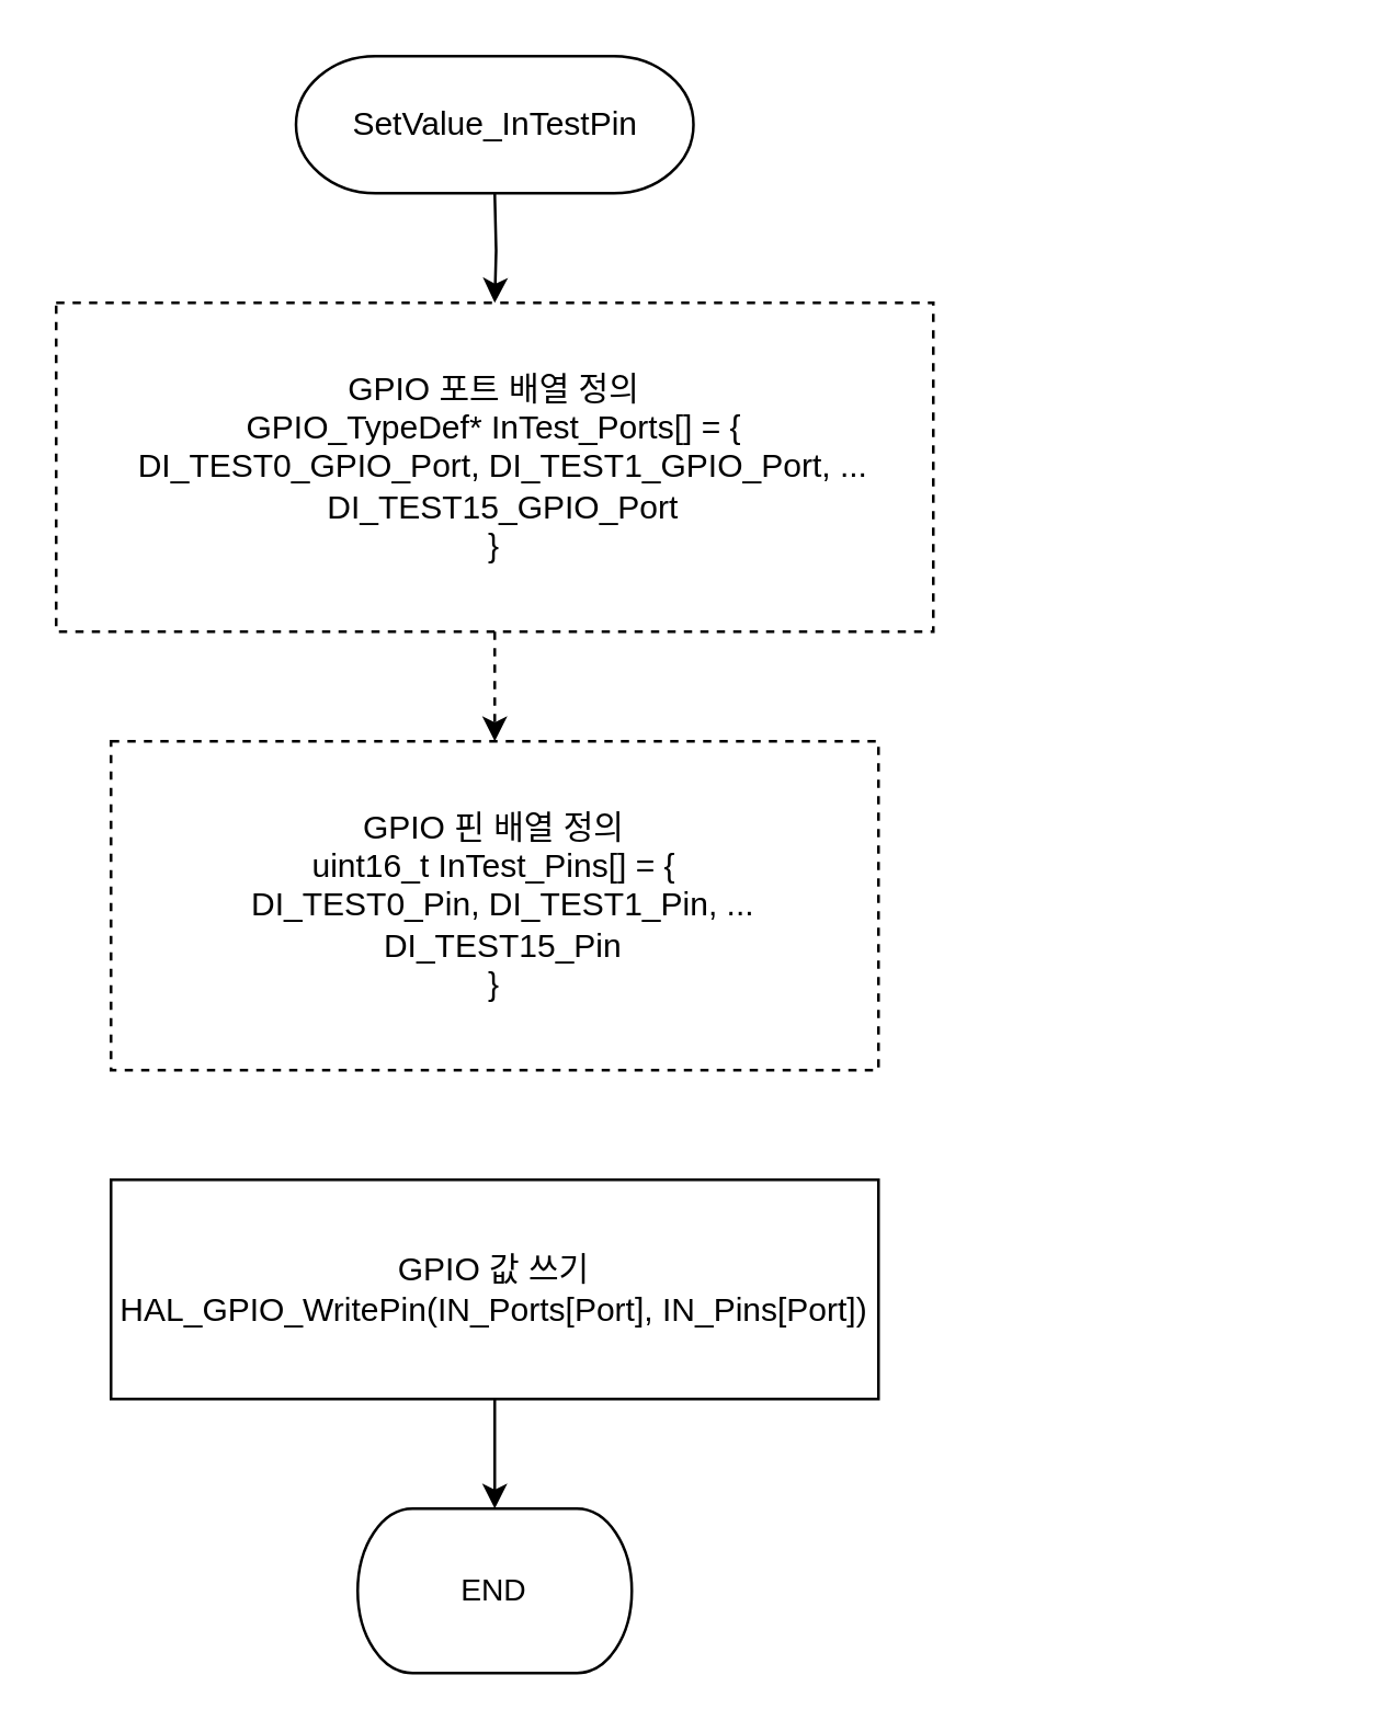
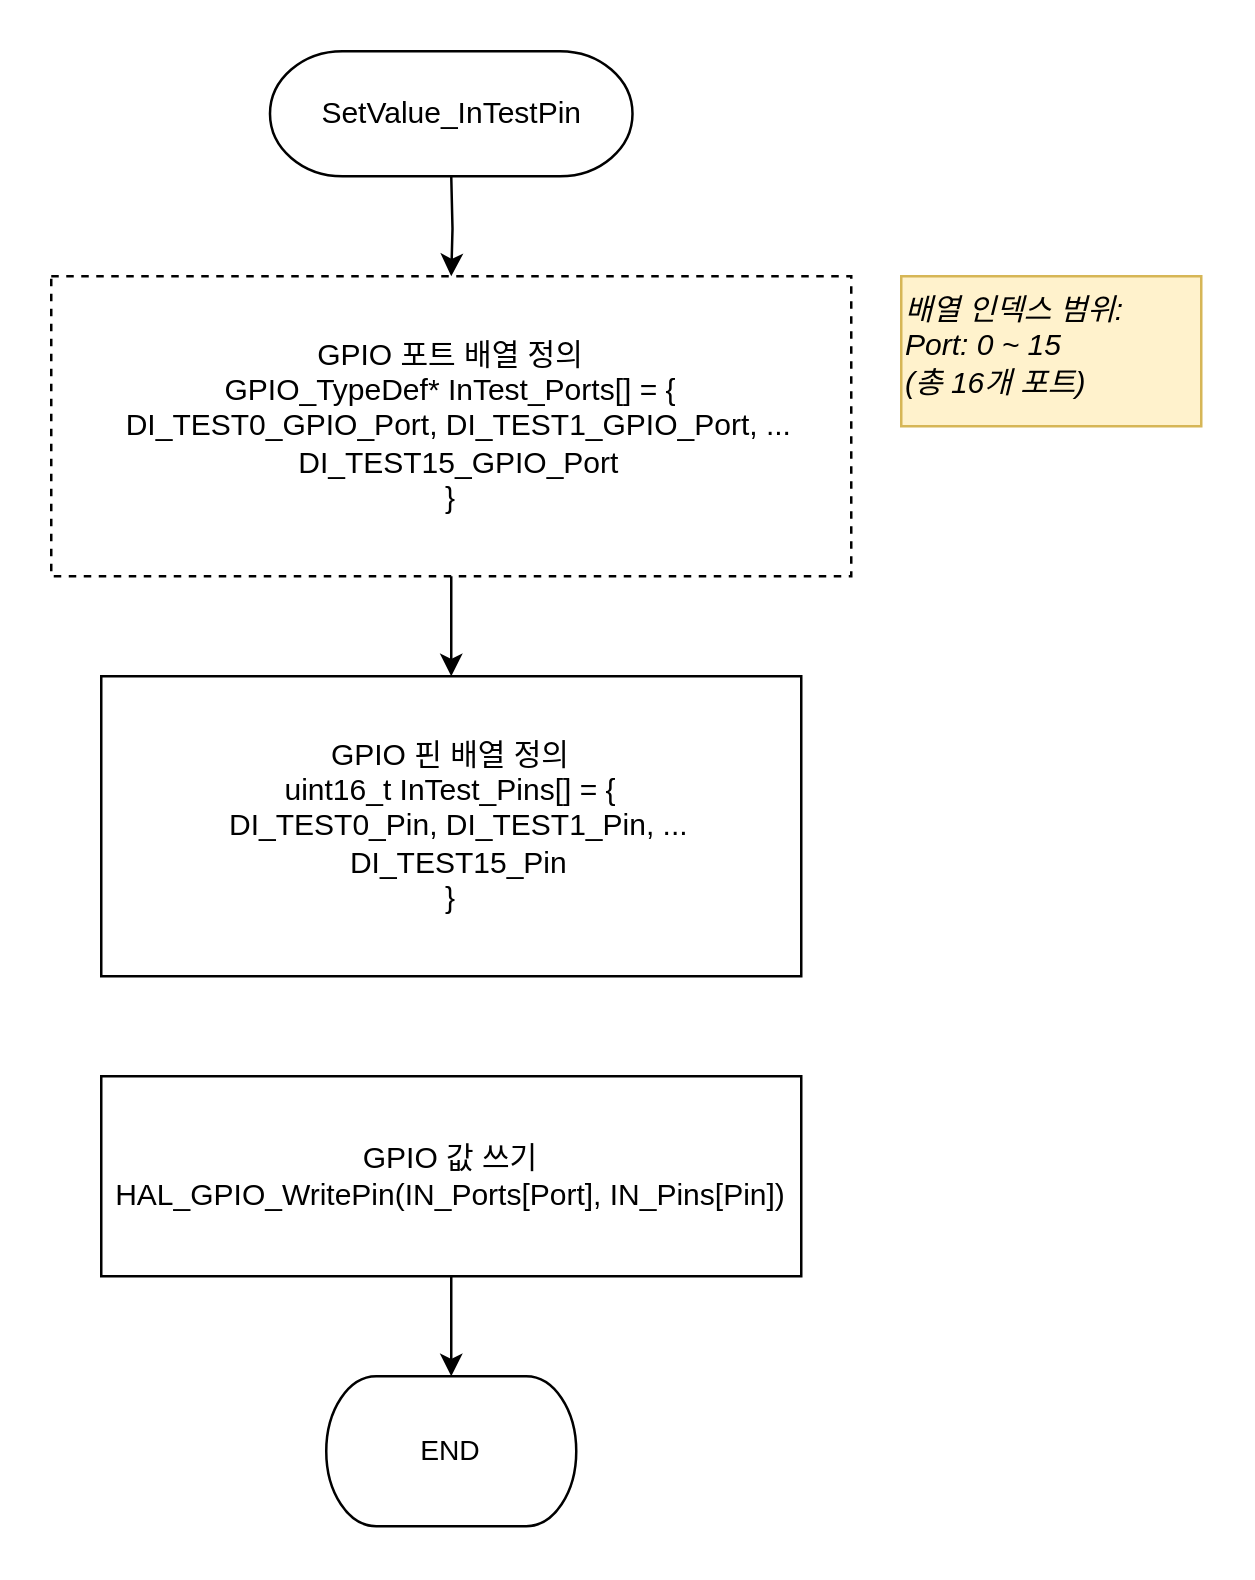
  <mxCell id="0" />
  <mxCell id="1" parent="0" />
  <mxCell id="2" value="GPIO 포트 배열 정의&lt;br&gt;GPIO_TypeDef* InTest_Ports[] = {&lt;br&gt;&amp;nbsp; DI_TEST0_GPIO_Port, DI_TEST1_GPIO_Port, ...&lt;br&gt;&amp;nbsp; DI_TEST15_GPIO_Port&lt;br&gt;}" style="rounded=0;whiteSpace=wrap;html=1;strokeWidth=1;dashed=1;" parent="1" vertex="1"><mxGeometry x="20" y="110" width="320" height="120" as="geometry" /></mxCell>
- <mxCell id="3" value="GPIO 핀 배열 정의&lt;br&gt;uint16_t InTest_Pins[] = {&lt;br&gt;&amp;nbsp; DI_TEST0_Pin, DI_TEST1_Pin, ...&lt;br&gt;&amp;nbsp; DI_TEST15_Pin&lt;br&gt;}" style="rounded=0;whiteSpace=wrap;html=1;strokeWidth=1;dashed=1;" parent="1" vertex="1"><mxGeometry x="40" y="270" width="280" height="120" as="geometry" /></mxCell>
- <mxCell id="4" value="GPIO 값 쓰기&lt;br&gt;HAL_GPIO_WritePin(IN_Ports[Port], IN_Pins[Port])" style="rounded=0;whiteSpace=wrap;html=1;strokeWidth=1;" parent="1" vertex="1"><mxGeometry x="40" y="430" width="280" height="80" as="geometry" /></mxCell>
+ <mxCell id="3" value="GPIO 핀 배열 정의&lt;br&gt;uint16_t InTest_Pins[] = {&lt;br&gt;&amp;nbsp; DI_TEST0_Pin, DI_TEST1_Pin, ...&lt;br&gt;&amp;nbsp; DI_TEST15_Pin&lt;br&gt;}" style="rounded=0;whiteSpace=wrap;html=1;strokeWidth=1;" parent="1" vertex="1"><mxGeometry x="40" y="270" width="280" height="120" as="geometry" /></mxCell>
+ <mxCell id="4" value="GPIO 값 쓰기&lt;br&gt;HAL_GPIO_WritePin(IN_Ports[Port], IN_Pins[Pin])" style="rounded=0;whiteSpace=wrap;html=1;strokeWidth=1;" parent="1" vertex="1"><mxGeometry x="40" y="430" width="280" height="80" as="geometry" /></mxCell>
  <mxCell id="5" style="edgeStyle=orthogonalEdgeStyle;rounded=0;orthogonalLoop=1;jettySize=auto;html=1;strokeWidth=1;" parent="1" target="2" edge="1"><mxGeometry relative="1" as="geometry"><mxPoint x="180" y="70" as="sourcePoint" /></mxGeometry></mxCell>
- <mxCell id="6" style="edgeStyle=orthogonalEdgeStyle;rounded=0;orthogonalLoop=1;jettySize=auto;html=1;strokeWidth=1;dashed=1;" parent="1" source="2" target="3" edge="1"><mxGeometry relative="1" as="geometry" /></mxCell>
+ <mxCell id="6" style="edgeStyle=orthogonalEdgeStyle;rounded=0;orthogonalLoop=1;jettySize=auto;html=1;strokeWidth=1;" parent="1" source="2" target="3" edge="1"><mxGeometry relative="1" as="geometry" /></mxCell>
  <mxCell id="7" style="edgeStyle=orthogonalEdgeStyle;rounded=0;orthogonalLoop=1;jettySize=auto;html=1;strokeWidth=1;" parent="1" source="4" edge="1"><mxGeometry relative="1" as="geometry"><mxPoint x="180" y="550" as="targetPoint" /></mxGeometry></mxCell>
+ <mxCell id="8" value="배열 인덱스 범위:&#10;Port: 0 ~ 15&#10;(총 16개 포트)" style="text;html=1;align=left;verticalAlign=top;resizable=0;points=[];autosize=1;strokeColor=#d6b656;fillColor=#fff2cc;fontStyle=2;strokeWidth=1;" parent="1" vertex="1"><mxGeometry x="360" y="110" width="120" height="60" as="geometry" /></mxCell>
  <mxCell id="9" value="&lt;div style=&quot;font-size: 1px&quot;&gt;&lt;font style=&quot;font-size:11.29px;font-family:Arial;color:#000000;direction:ltr;letter-spacing:0px;line-height:120%;opacity:1&quot;&gt;END&lt;br/&gt;&lt;/font&gt;&lt;/div&gt;" style="verticalAlign=middle;align=center;overflow=width;vsdxID=77;fillColor=#FFFFFF;gradientColor=none;shape=stencil(tVLLDsIgEPwajiQIMfFe638Qu22JCM2Ctv69kK0Rm9qDibeZndkXC1NV6PUATIoQ0V9gNE3smToyKY3rAU1MiKmaqar1CB36m2uIDzo7M7r6e64wUZ4UOUWKB9GdIH4irzWu8B42vRrPScNFXZzN+5mvl3qJXE8mcPRRR+Pdh2Y1dsBTE95a3c0TkBRGgKEIb6wg1/r+ssCXd/vLCgm8z9caa+n6pb48dwrRV1H1Ew==);strokeColor=#000000;spacingTop=-1;spacingBottom=-1;spacingLeft=-1;spacingRight=-1;points=[[0.5,1,0],[0.5,0,0],[0,0.5,0],[1,0.5,0]];labelBackgroundColor=none;rounded=0;html=1;whiteSpace=wrap;strokeWidth=1;" parent="1" vertex="1"><mxGeometry x="130" y="550" width="100" height="60" as="geometry" /></mxCell>
  <mxCell id="10" value="&lt;div style=&quot;&quot;&gt;&lt;font style=&quot;direction: ltr; line-height: 120%; opacity: 1;&quot;&gt;SetValue_InTestPin&lt;br&gt;&lt;/font&gt;&lt;/div&gt;" style="verticalAlign=middle;align=center;overflow=width;vsdxID=2;fillColor=#FFFFFF;gradientColor=none;shape=stencil(tVLLDsIgEPwajiQIMfFe638Qu22JCM2Ctv69kK0Rm9qDibeZndkXC1NV6PUATIoQ0V9gNE3smToyKY3rAU1MiKmaqar1CB36m2uIDzo7M7r6e64wUZ4UOUWKB9GdIH4irzWu8B42vRrPScNFXZzN+5mvl3qJXE8mcPRRR+Pdh2Y1dsBTE95a3c0TkBRGgKEIb6wg1/r+ssCXd/vLCgm8z9caa+n6pb48dwrRV1H1Ew==);strokeColor=#000000;spacingTop=-1;spacingBottom=-1;spacingLeft=-1;spacingRight=-1;points=[[0.5,1,0],[0.5,0,0],[0,0.5,0],[1,0.5,0]];labelBackgroundColor=none;rounded=0;html=1;whiteSpace=wrap;strokeWidth=1;" parent="1" vertex="1"><mxGeometry x="107.5" y="20" width="145" height="50" as="geometry" /></mxCell>
